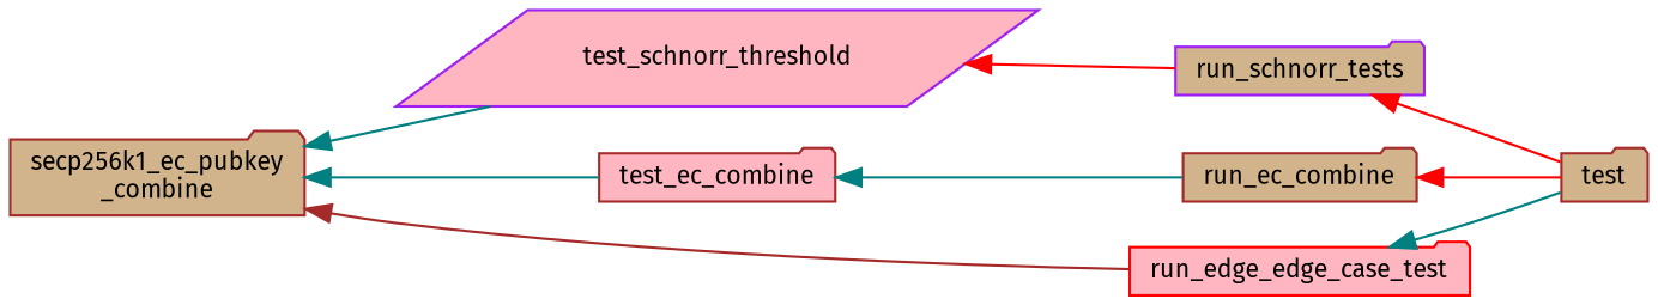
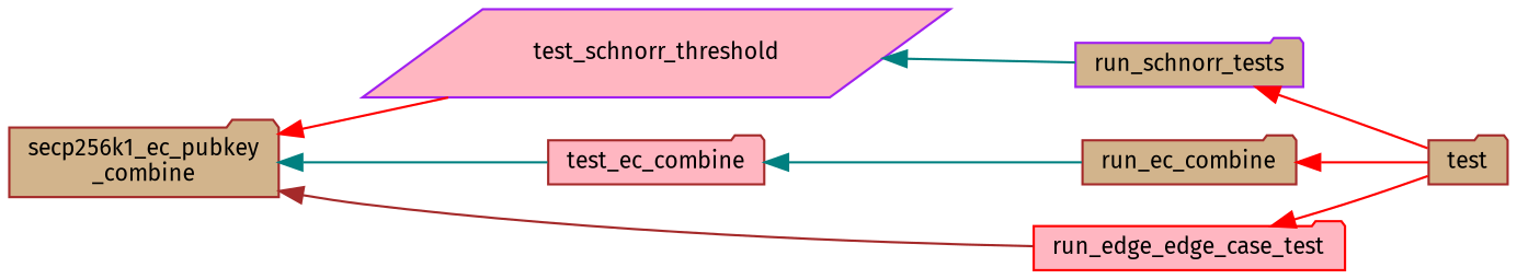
  digraph {
    fontname="Fira Sans"
    rankdir=LR
    node [color=brown fillcolor=tan fontname="Fira Sans" fontsize=10 shape=folder style=filled]
    edge [color=teal dir=back fontname="Fira Sans" fontsize=10 labelfontname=Helvetica labelfontsize=10 style=solid]
    n1 [fontcolor=black height=0.2 label="secp256k1_ec_pubkey\l_combine" width=0.4]
    n2 [color=purple fillcolor=lightpink height=0.2 label=test_schnorr_threshold shape=parallelogram width=0.4]
    n3 [fillcolor=lightpink height=0.2 label=test_ec_combine width=0.4]
    n4 [color=red fillcolor=lightpink height=0.2 label=run_edge_edge_case_test width=0.4]
    n5 [color=purple height=0.2 label=run_schnorr_tests width=0.4]
    n6 [height=0.2 label=run_ec_combine width=0.4]
    n7 [height=0.2 label=test width=0.4]
-   n1 -> n2
+   n1 -> n2 [color=red]
    n1 -> n3
    n1 -> n4 [color=brown]
-   n2 -> n5 [color=red]
+   n2 -> n5
    n3 -> n6
-   n4 -> n7
+   n4 -> n7 [color=red]
    n5 -> n7 [color=red]
    n6 -> n7 [color=red]
  }
